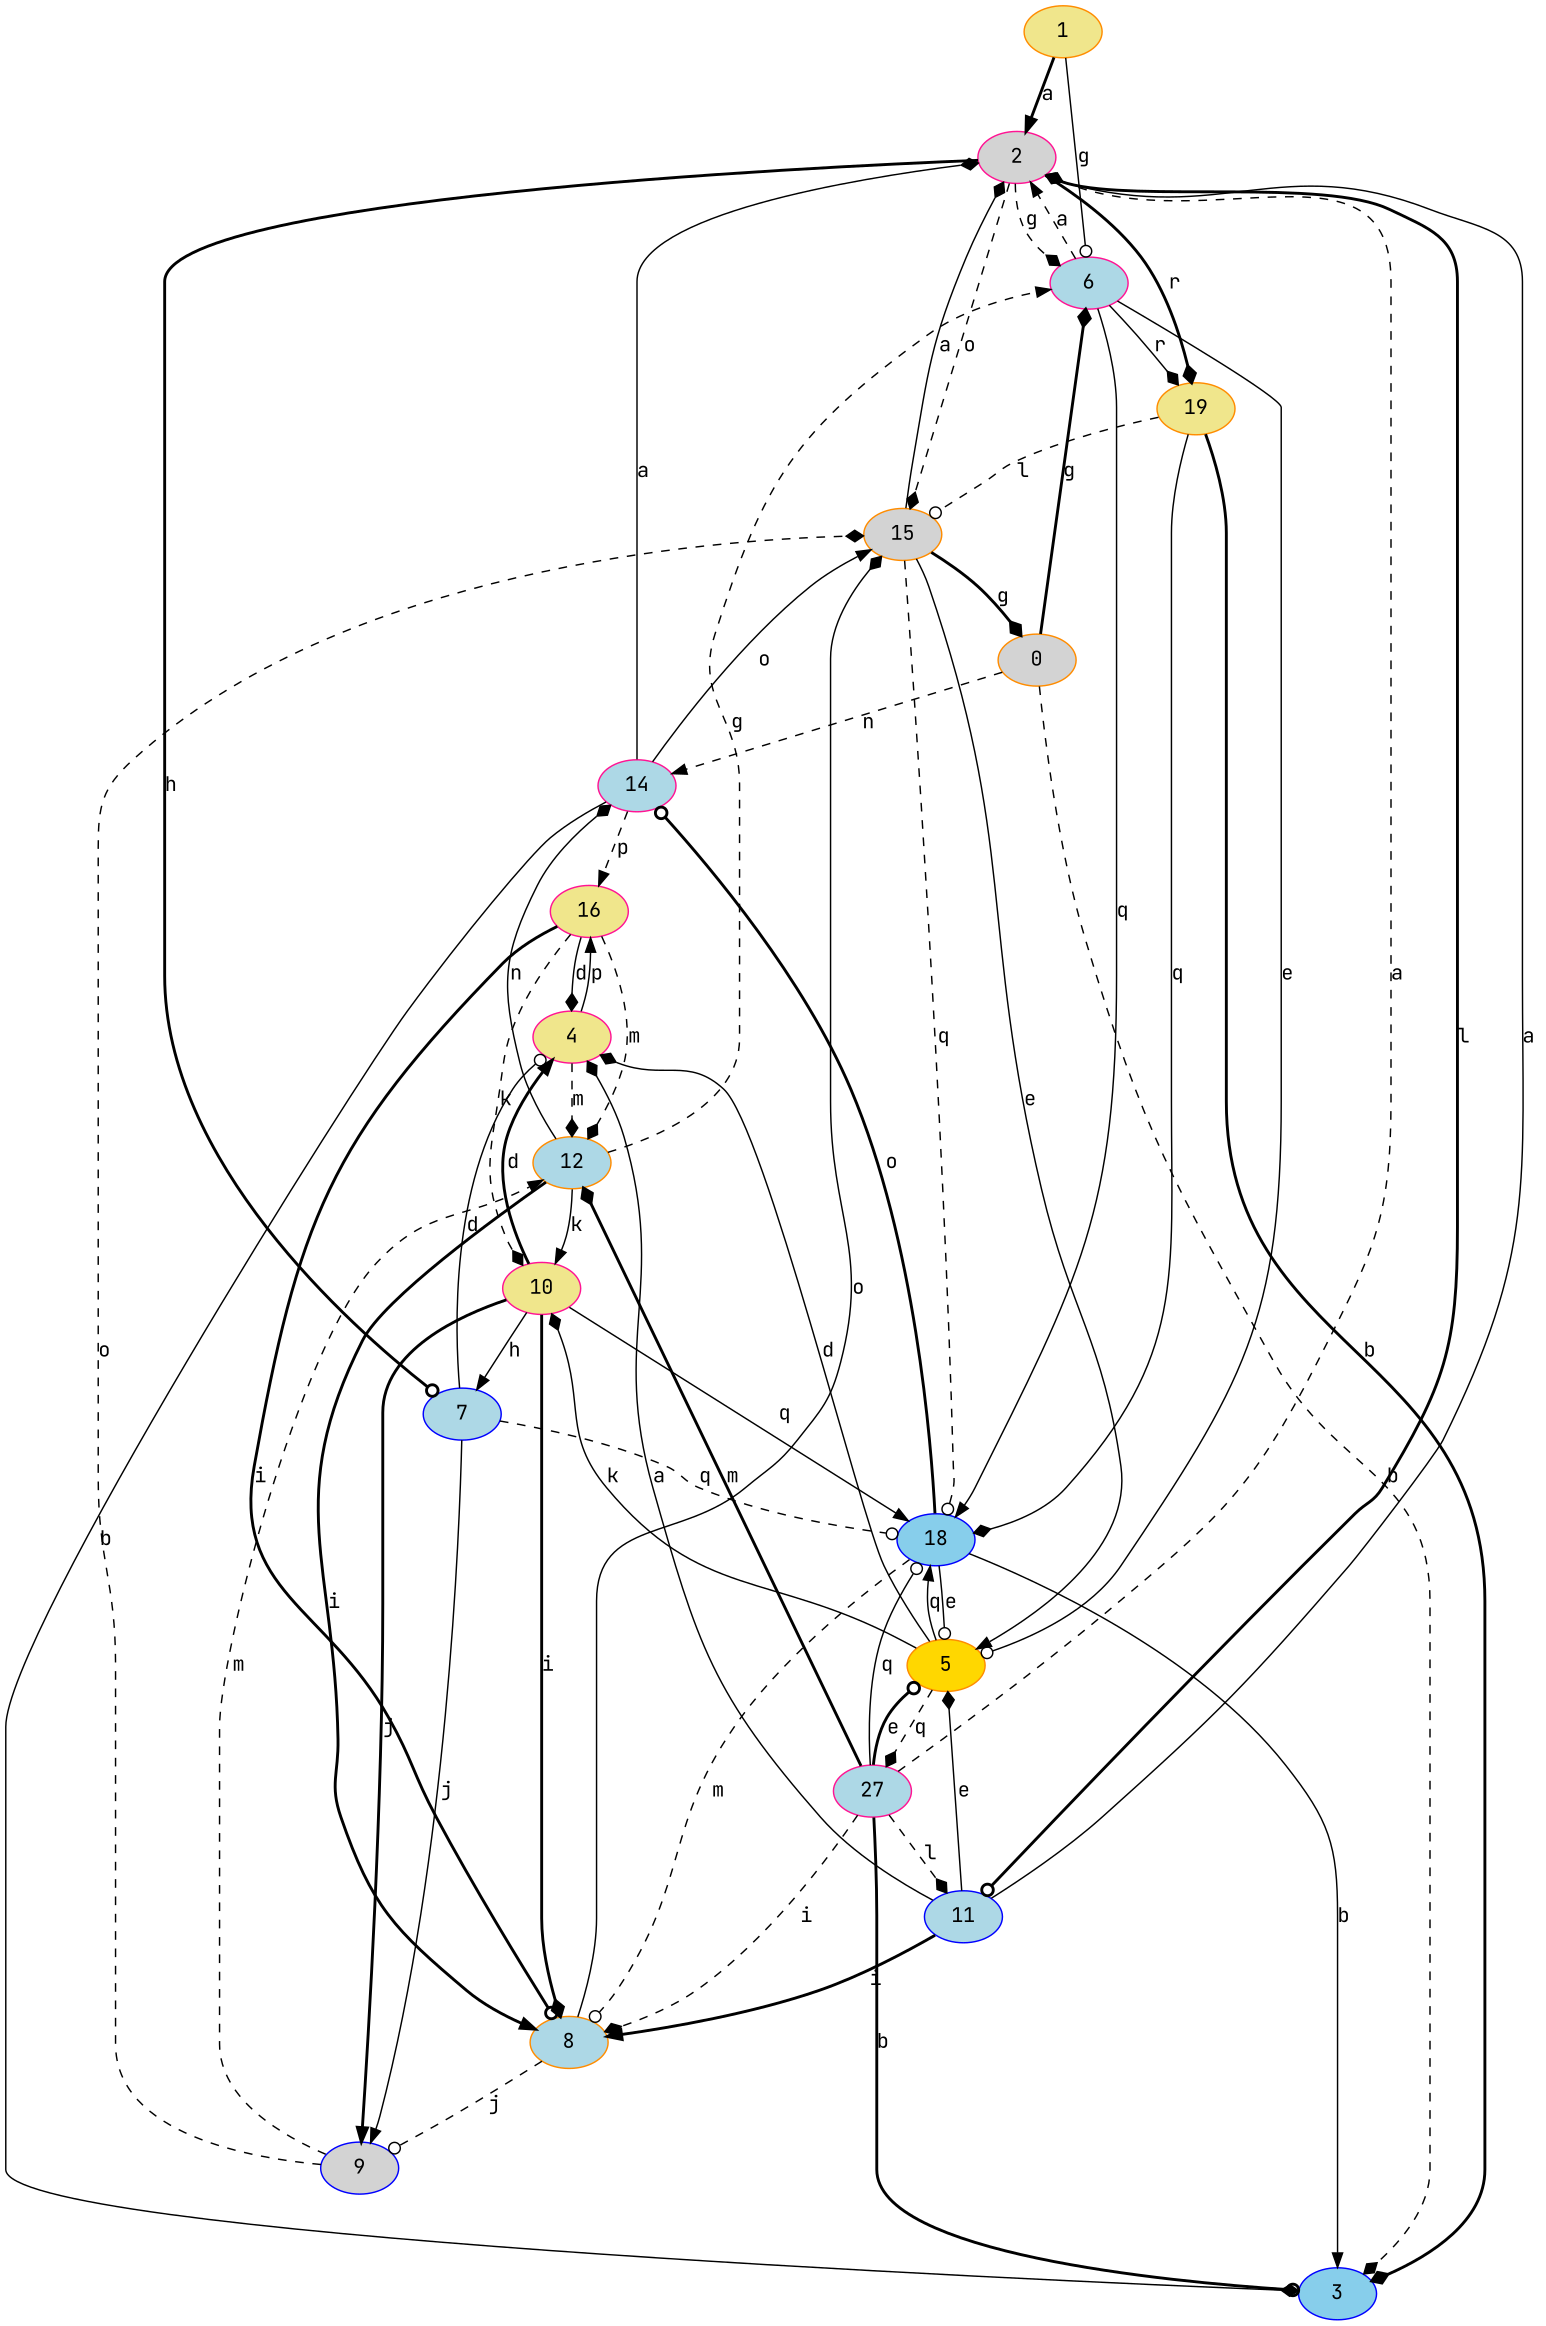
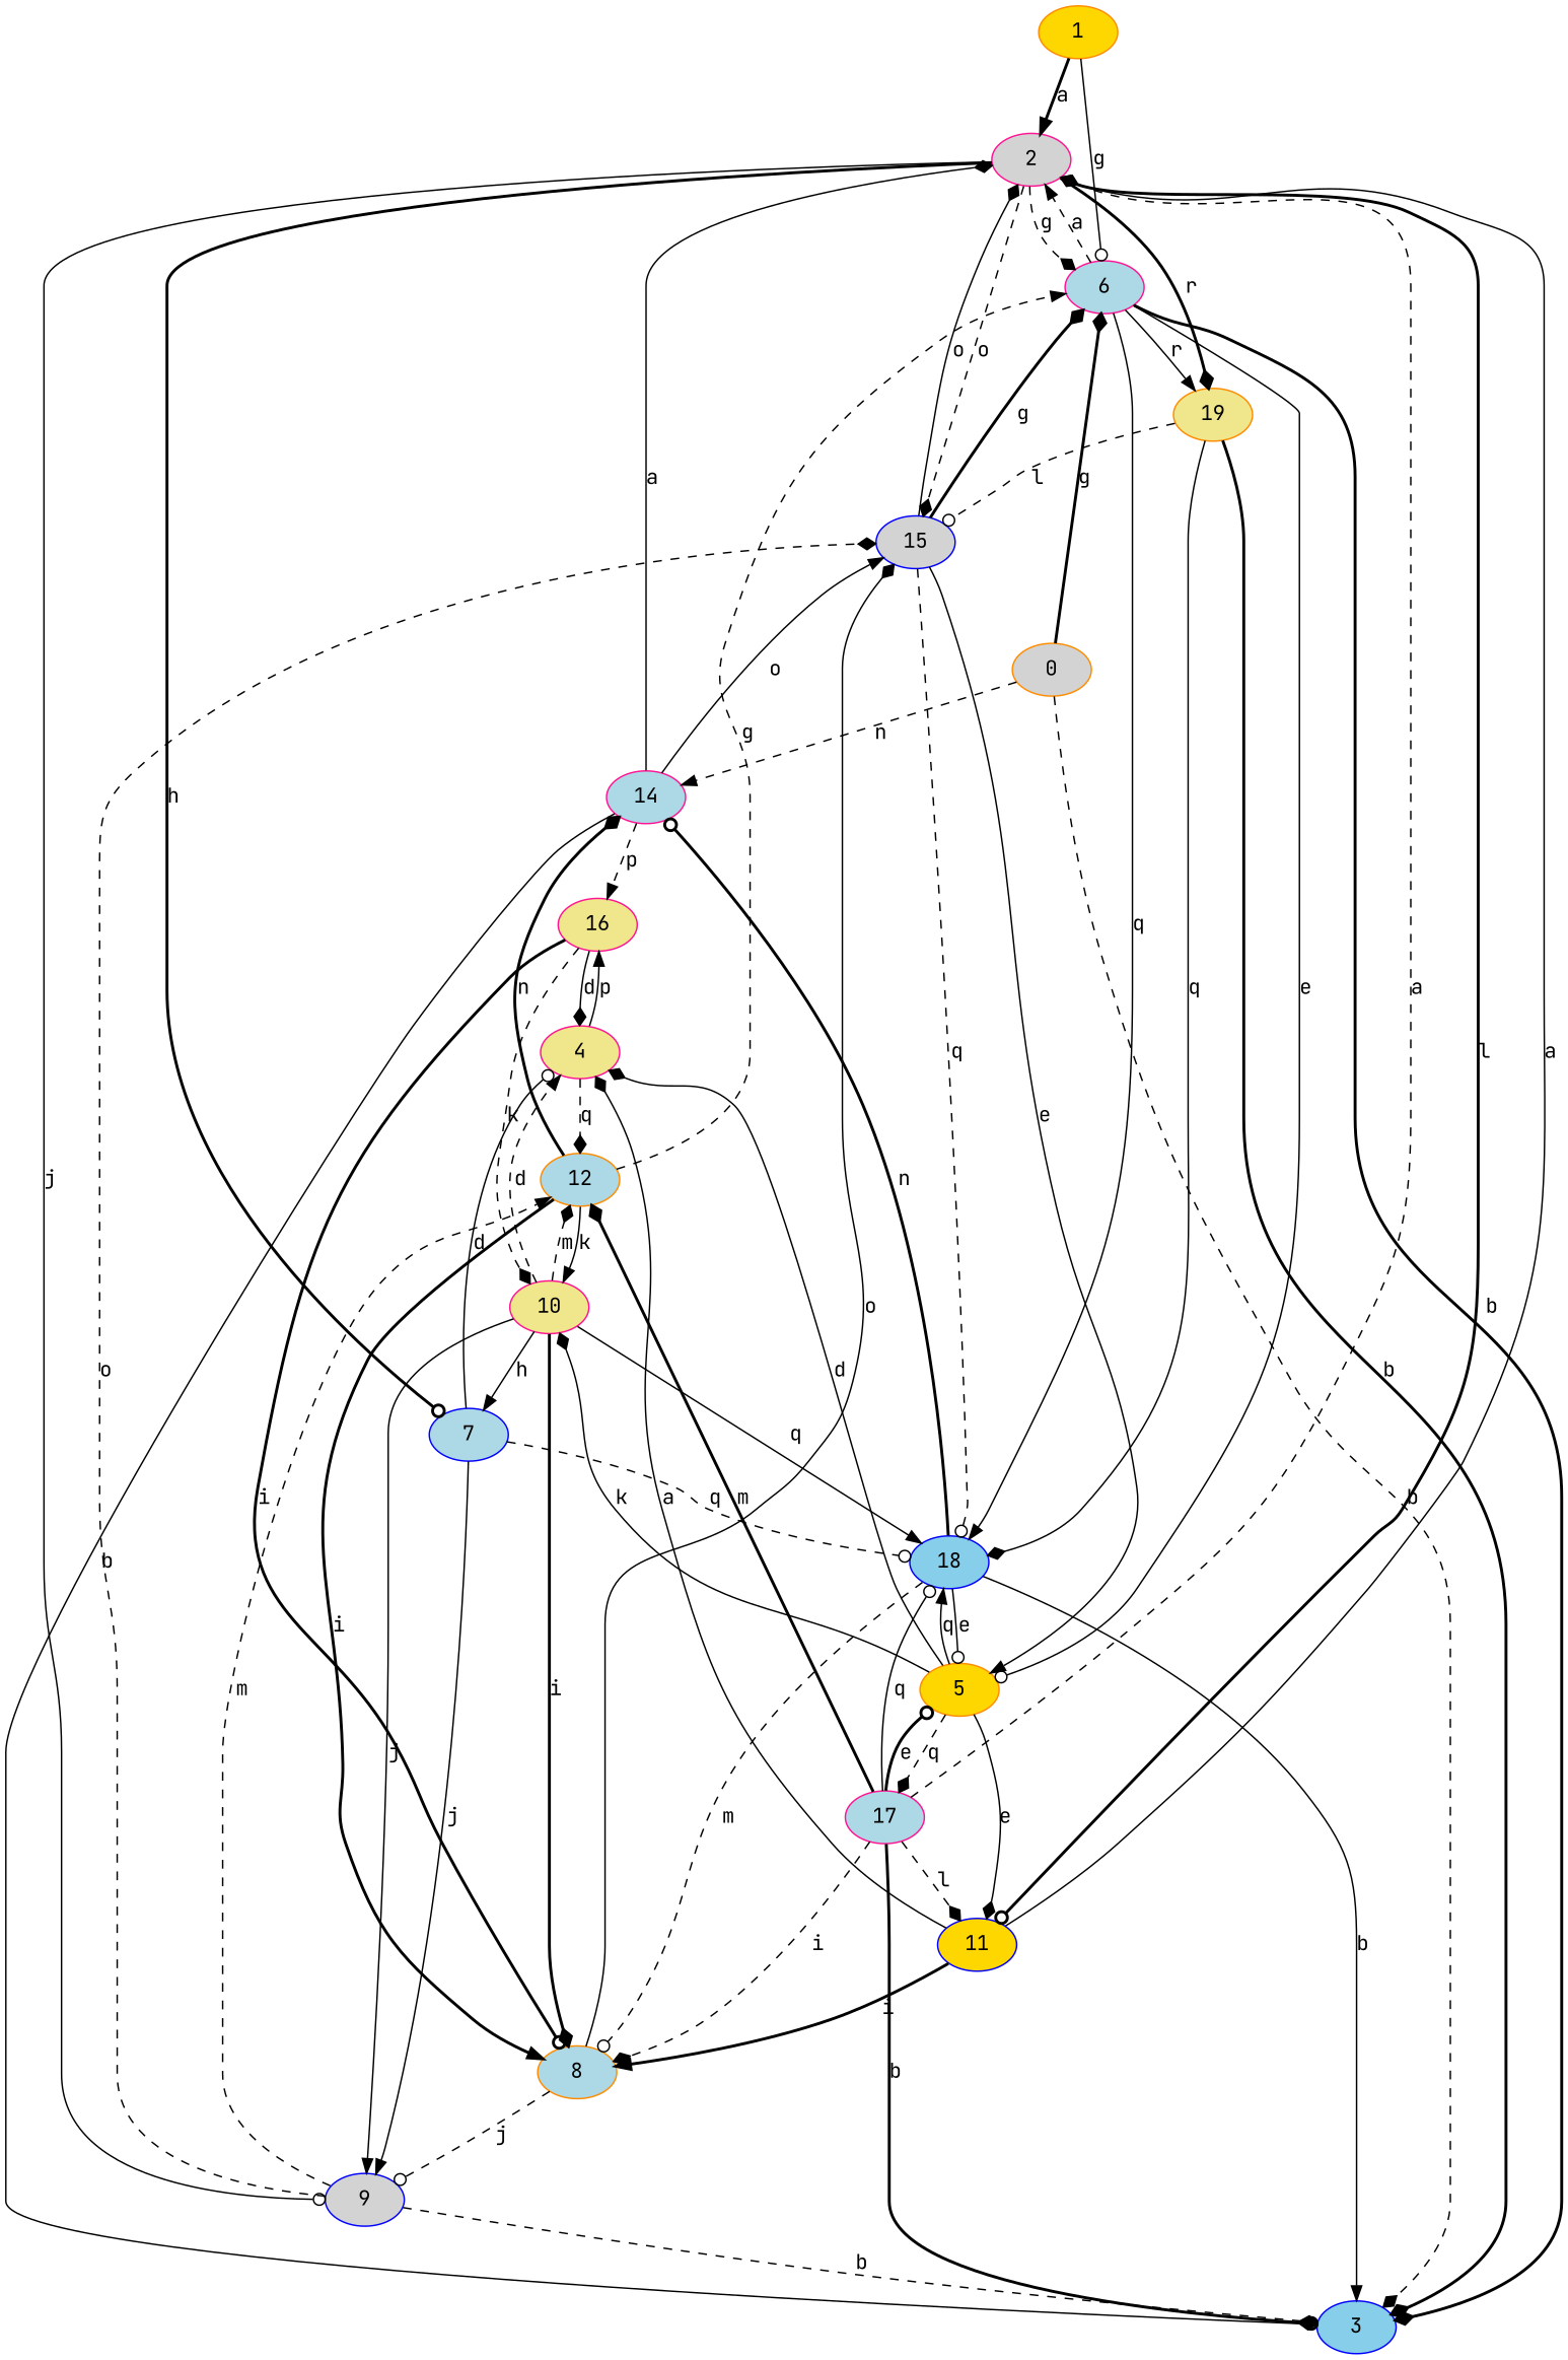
  strict digraph {
    fontname="JetBrains Mono"
    node [color=deeppink fillcolor=lightblue fontname="JetBrains Mono" style=filled]
    edge [arrowhead=diamond fontname="JetBrains Mono" style=solid]
    2 [fillcolor=lightgrey]
    6
    7 [color=blue]
    9 [color=blue fillcolor=lightgrey]
-   11 [color=blue]
-   15 [color=darkorange fillcolor=lightgrey]
+   11 [color=blue fillcolor=gold]
+   15 [color=blue fillcolor=lightgrey]
    19 [color=darkorange fillcolor=khaki]
    5 [color=darkorange fillcolor=gold]
    18 [color=blue fillcolor=skyblue]
    3 [color=blue fillcolor=skyblue]
    4 [fillcolor=khaki]
    12 [color=darkorange]
    8 [color=darkorange]
    16 [fillcolor=khaki]
    10 [fillcolor=khaki]
    14
-   17 [label=27]
+   17
    0 [color=darkorange fillcolor=lightgrey]
-   1 [color=darkorange fillcolor=khaki]
+   1 [color=darkorange fillcolor=gold]
    2 -> 6 [label=g style=dashed]
    2 -> 7 [arrowhead=odot label=h style=bold]
+   2 -> 9 [arrowhead=odot label=j]
    2 -> 11 [arrowhead=odot label=l style=bold]
    2 -> 15 [label=o style=dashed]
    2 -> 19 [label=r style=bold]
    6 -> 2 [arrowhead=normal label=a style=dashed]
-   6 -> 19 [label=r]
+   6 -> 19 [arrowhead=normal label=r]
    6 -> 5 [arrowhead=odot label=e]
    6 -> 18 [arrowhead=normal label=q]
+   6 -> 3 [label=b style=bold]
    7 -> 9 [arrowhead=normal label=j]
    7 -> 18 [arrowhead=odot label=q style=dashed]
    7 -> 4 [arrowhead=odot label=d]
    9 -> 15 [label=o style=dashed]
+   9 -> 3 [label=b style=dashed]
    9 -> 12 [arrowhead=normal label=m style=dashed]
    11 -> 2 [label=a]
-   11 -> 5 [label=e]
+   5 -> 11 [label=e]
    11 -> 4 [label=a]
    11 -> 8 [arrowhead=normal label=i style=bold]
-   15 -> 2 [label=a]
-   15 -> 0 [label=g style=bold]
+   15 -> 2 [label=o]
+   15 -> 6 [label=g style=bold]
    15 -> 5 [arrowhead=normal label=e]
    15 -> 18 [arrowhead=odot label=q style=dashed]
    19 -> 15 [arrowhead=odot label=l style=dashed]
    19 -> 18 [label=q]
    19 -> 3 [label=b style=bold]
    5 -> 18 [arrowhead=normal label=q]
    5 -> 4 [label=d]
    5 -> 10 [label=k]
    5 -> 17 [label=q style=dashed]
    18 -> 5 [arrowhead=odot label=e]
    18 -> 3 [arrowhead=normal label=b]
    18 -> 8 [arrowhead=odot label=m style=dashed]
-   18 -> 14 [arrowhead=odot label=o style=bold]
-   4 -> 12 [label=m style=dashed]
+   18 -> 14 [arrowhead=odot label=n style=bold]
+   4 -> 12 [label=q style=dashed]
    4 -> 16 [arrowhead=normal label=p]
    12 -> 6 [arrowhead=normal label=g style=dashed]
    12 -> 8 [arrowhead=normal label=i style=bold]
    12 -> 10 [arrowhead=normal label=k]
-   12 -> 14 [label=n]
+   12 -> 14 [label=n style=bold]
    8 -> 9 [arrowhead=odot label=j style=dashed]
    8 -> 15 [label=o]
    16 -> 4 [label=d]
    16 -> 8 [arrowhead=odot label=i style=bold]
    16 -> 10 [label=k style=dashed]
    10 -> 7 [arrowhead=normal label=h]
-   10 -> 9 [arrowhead=normal label=j style=bold]
+   10 -> 9 [arrowhead=normal label=j]
    10 -> 18 [arrowhead=normal label=q]
-   10 -> 4 [arrowhead=normal label=d style=bold]
-   16 -> 12 [label=m style=dashed]
+   10 -> 4 [arrowhead=normal label=d style=dashed]
+   10 -> 12 [label=m style=dashed]
    10 -> 8 [label=i style=bold]
    14 -> 2 [label=a]
    14 -> 15 [arrowhead=normal label=o]
    14 -> 3 [label=b]
    14 -> 16 [arrowhead=normal label=p style=dashed]
    17 -> 2 [label=a style=dashed]
    17 -> 11 [label=l style=dashed]
    17 -> 5 [arrowhead=odot label=e style=bold]
    17 -> 18 [arrowhead=odot label=q]
    17 -> 3 [arrowhead=odot label=b style=bold]
    17 -> 12 [label=m style=bold]
    17 -> 8 [label=i style=dashed]
    0 -> 6 [label=g style=bold]
    0 -> 3 [label=b style=dashed]
    0 -> 14 [arrowhead=normal label=n style=dashed]
    1 -> 2 [arrowhead=normal label=a style=bold]
    1 -> 6 [arrowhead=odot label=g]
  }
